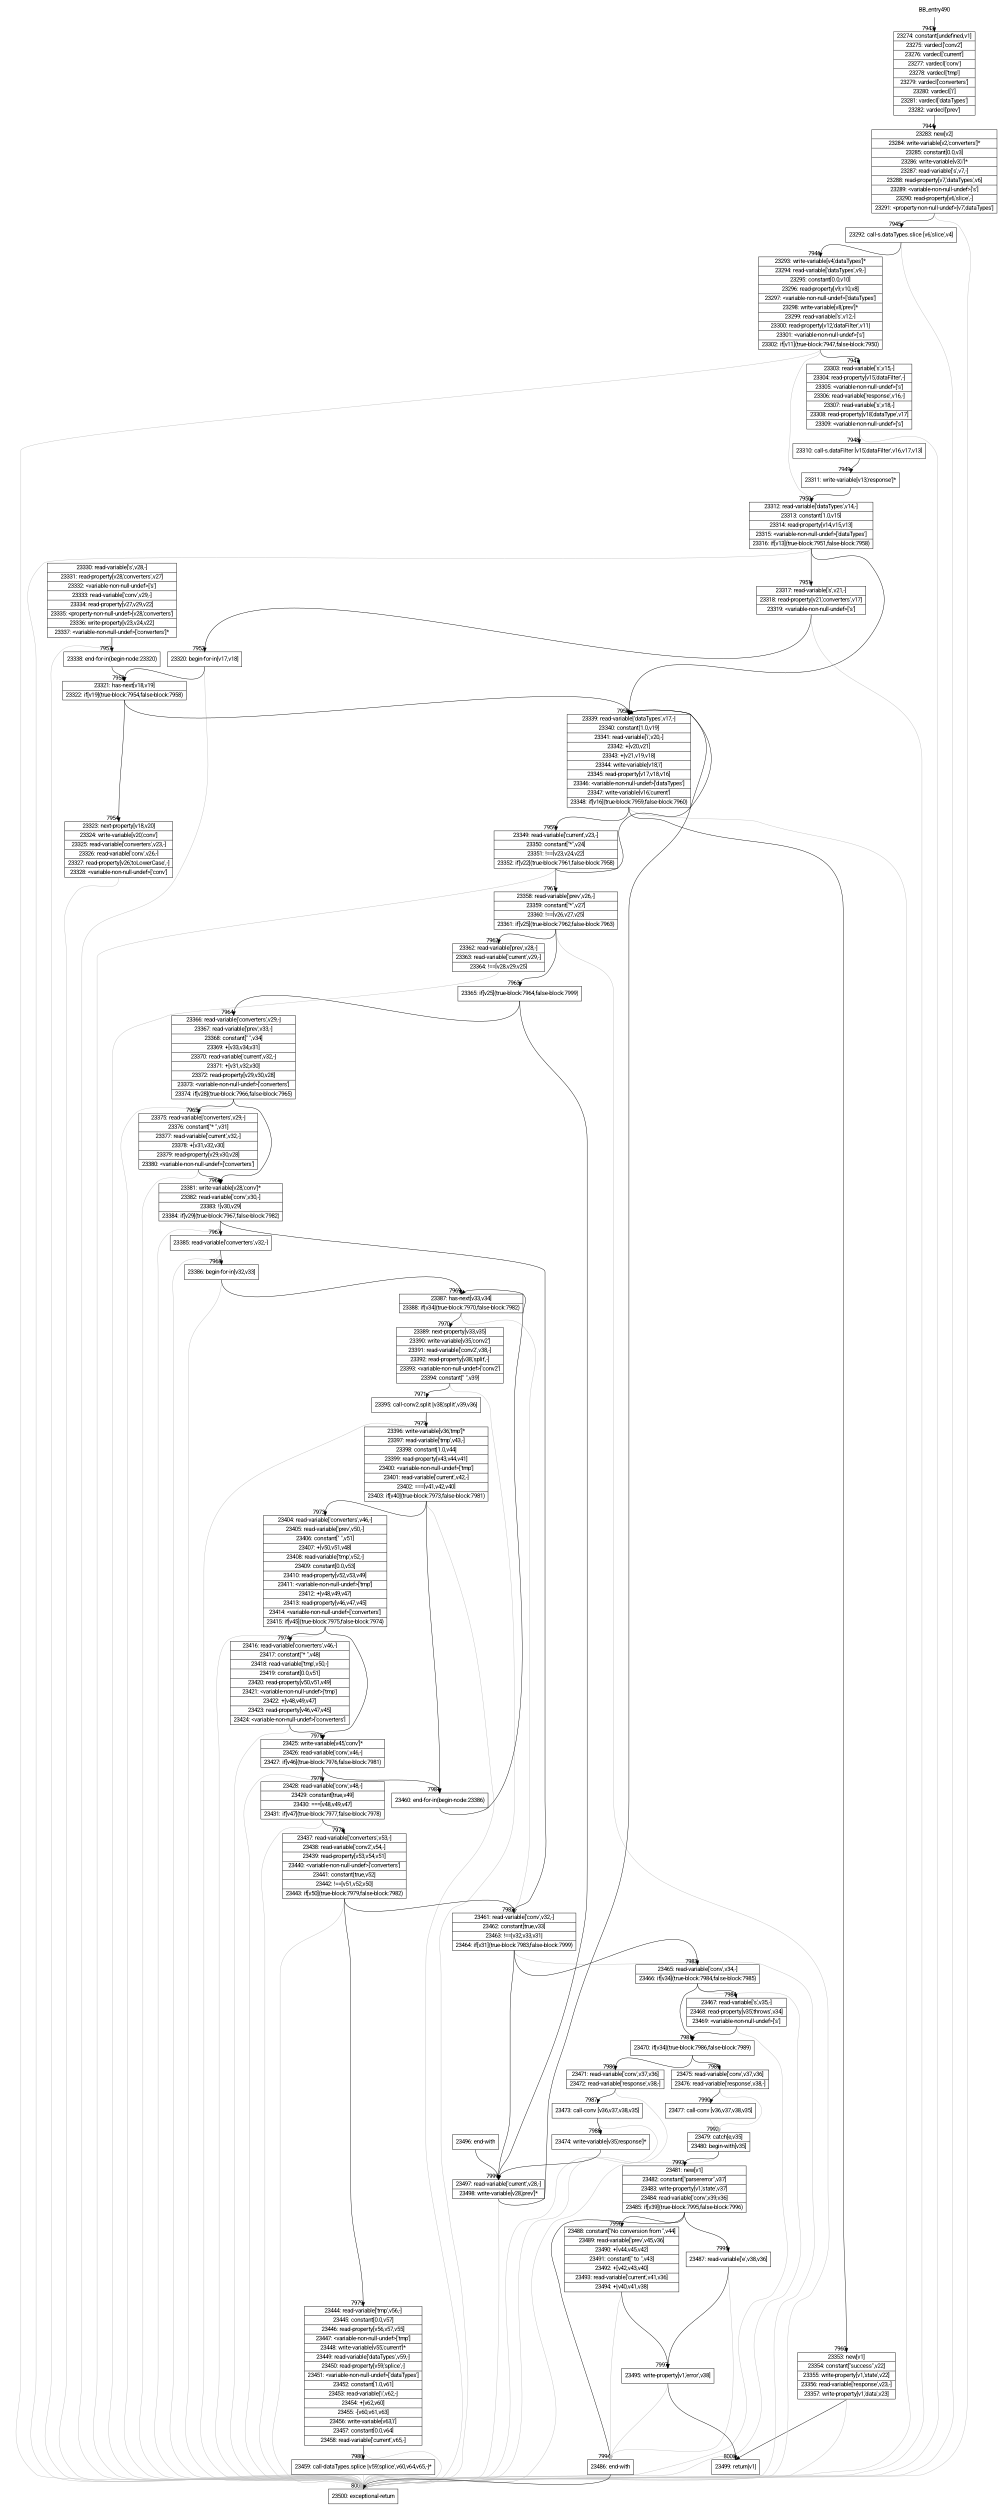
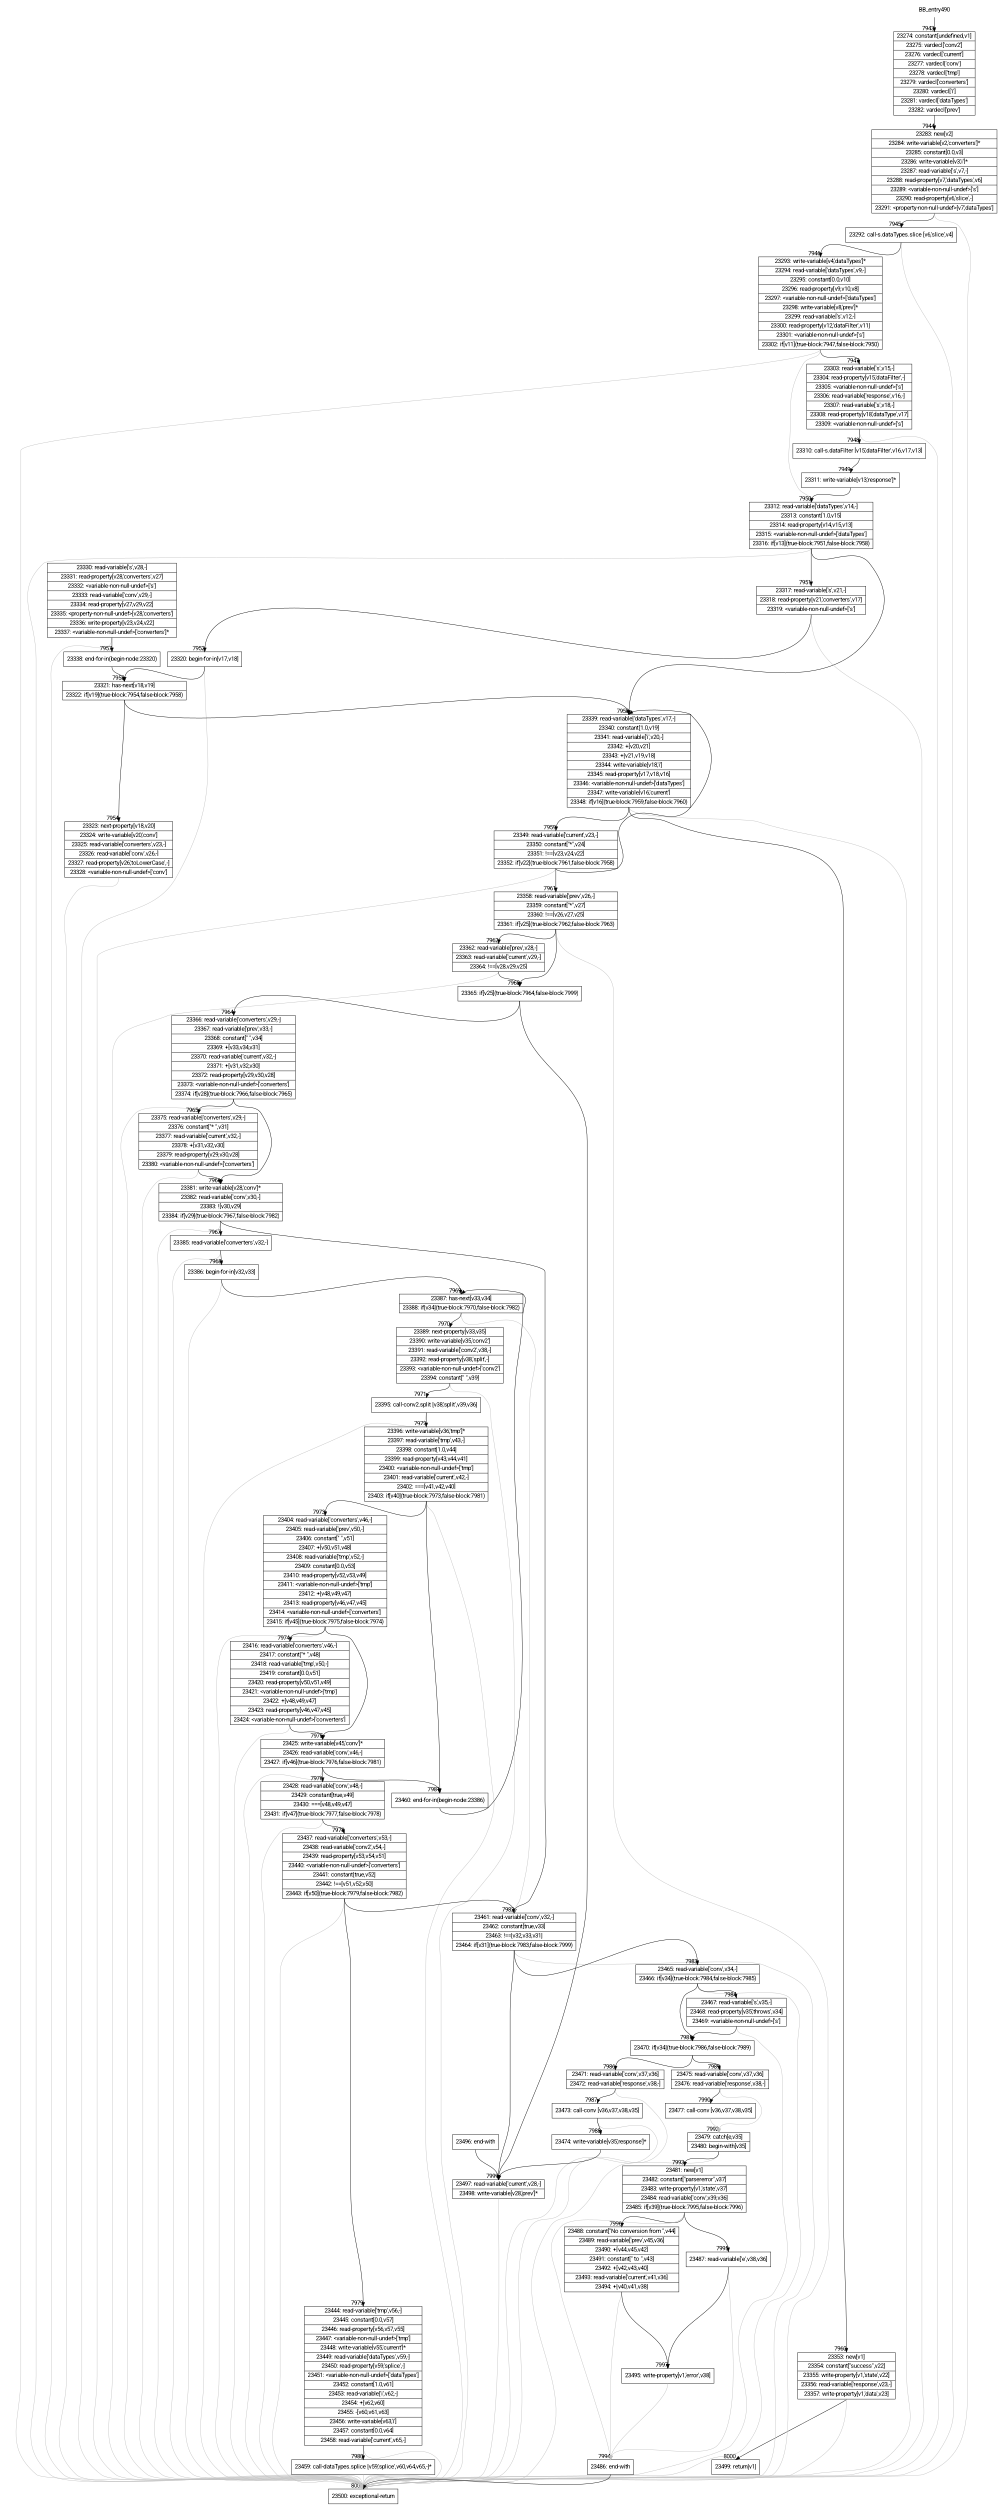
  digraph {
    fontname=Roboto
    rankdir=TD
    node [fontname=Roboto shape=record]
    edge [fontname=Roboto headport=n tailport=s]
    n1 [label=BB_entry490 shape=none]
    n2 [label="{23274: constant[undefined,v1]|23275: vardecl['conv2']|23276: vardecl['current']|23277: vardecl['conv']|23278: vardecl['tmp']|23279: vardecl['converters']|23280: vardecl['i']|23281: vardecl['dataTypes']|23282: vardecl['prev']}"]
    n3 [label="{23283: new[v2]|23284: write-variable[v2,'converters']*|23285: constant[0.0,v3]|23286: write-variable[v3,'i']*|23287: read-variable['s',v7,-]|23288: read-property[v7,'dataTypes',v6]|23289: \<variable-non-null-undef\>['s']|23290: read-property[v6,'slice',-]|23291: \<property-non-null-undef\>[v7,'dataTypes']}"]
    n4 [label="{23292: call-s.dataTypes.slice [v6,'slice',v4]}"]
    n5 [label="{23500: exceptional-return}"]
    n6 [label="{23293: write-variable[v4,'dataTypes']*|23294: read-variable['dataTypes',v9,-]|23295: constant[0.0,v10]|23296: read-property[v9,v10,v8]|23297: \<variable-non-null-undef\>['dataTypes']|23298: write-variable[v8,'prev']*|23299: read-variable['s',v12,-]|23300: read-property[v12,'dataFilter',v11]|23301: \<variable-non-null-undef\>['s']|23302: if[v11](true-block:7947,false-block:7950)}"]
    n7 [label="{23303: read-variable['s',v15,-]|23304: read-property[v15,'dataFilter',-]|23305: \<variable-non-null-undef\>['s']|23306: read-variable['response',v16,-]|23307: read-variable['s',v18,-]|23308: read-property[v18,'dataType',v17]|23309: \<variable-non-null-undef\>['s']}"]
    n8 [label="{23312: read-variable['dataTypes',v14,-]|23313: constant[1.0,v15]|23314: read-property[v14,v15,v13]|23315: \<variable-non-null-undef\>['dataTypes']|23316: if[v13](true-block:7951,false-block:7958)}"]
    n9 [label="{23310: call-s.dataFilter [v15,'dataFilter',v16,v17,v13]}"]
    n10 [label="{23317: read-variable['s',v21,-]|23318: read-property[v21,'converters',v17]|23319: \<variable-non-null-undef\>['s']}"]
    n11 [label="{23339: read-variable['dataTypes',v17,-]|23340: constant[1.0,v19]|23341: read-variable['i',v20,-]|23342: +[v20,v21]|23343: +[v21,v19,v18]|23344: write-variable[v18,'i']|23345: read-property[v17,v18,v16]|23346: \<variable-non-null-undef\>['dataTypes']|23347: write-variable[v16,'current']|23348: if[v16](true-block:7959,false-block:7960)}"]
    n12 [label="{23311: write-variable[v13,'response']*}"]
    n13 [label="{23320: begin-for-in[v17,v18]}"]
    n14 [label="{23349: read-variable['current',v23,-]|23350: constant[\"*\",v24]|23351: !==[v23,v24,v22]|23352: if[v22](true-block:7961,false-block:7958)}"]
    n15 [label="{23353: new[v1]|23354: constant[\"success\",v22]|23355: write-property[v1,'state',v22]|23356: read-variable['response',v23,-]|23357: write-property[v1,'data',v23]}"]
    n16 [label="{23321: has-next[v18,v19]|23322: if[v19](true-block:7954,false-block:7958)}"]
    n17 [label="{23358: read-variable['prev',v26,-]|23359: constant[\"*\",v27]|23360: !==[v26,v27,v25]|23361: if[v25](true-block:7962,false-block:7963)}"]
    n18 [label="{23499: return[v1]}"]
    n19 [label="{23323: next-property[v18,v20]|23324: write-variable[v20,'conv']|23325: read-variable['converters',v23,-]|23326: read-variable['conv',v26,-]|23327: read-property[v26,'toLowerCase',-]|23328: \<variable-non-null-undef\>['conv']}"]
    n20 [label="{23330: read-variable['s',v28,-]|23331: read-property[v28,'converters',v27]|23332: \<variable-non-null-undef\>['s']|23333: read-variable['conv',v29,-]|23334: read-property[v27,v29,v22]|23335: \<property-non-null-undef\>[v28,'converters']|23336: write-property[v23,v24,v22]|23337: \<variable-non-null-undef\>['converters']*}"]
    n21 [label="{23338: end-for-in(begin-node:23320)}"]
    n22 [label="{23365: if[v25](true-block:7964,false-block:7999)}"]
    n23 [label="{23362: read-variable['prev',v28,-]|23363: read-variable['current',v29,-]|23364: !==[v28,v29,v25]}"]
    n24 [label="{23366: read-variable['converters',v29,-]|23367: read-variable['prev',v33,-]|23368: constant[\" \",v34]|23369: +[v33,v34,v31]|23370: read-variable['current',v32,-]|23371: +[v31,v32,v30]|23372: read-property[v29,v30,v28]|23373: \<variable-non-null-undef\>['converters']|23374: if[v28](true-block:7966,false-block:7965)}"]
    n25 [label="{23497: read-variable['current',v28,-]|23498: write-variable[v28,'prev']*}"]
    n26 [label="{23381: write-variable[v28,'conv']*|23382: read-variable['conv',v30,-]|23383: ![v30,v29]|23384: if[v29](true-block:7967,false-block:7982)}"]
    n27 [label="{23375: read-variable['converters',v29,-]|23376: constant[\"* \",v31]|23377: read-variable['current',v32,-]|23378: +[v31,v32,v30]|23379: read-property[v29,v30,v28]|23380: \<variable-non-null-undef\>['converters']}"]
    n28 [label="{23385: read-variable['converters',v32,-]}"]
    n29 [label="{23461: read-variable['conv',v32,-]|23462: constant[true,v33]|23463: !==[v32,v33,v31]|23464: if[v31](true-block:7983,false-block:7999)}"]
    n30 [label="{23386: begin-for-in[v32,v33]}"]
    n31 [label="{23465: read-variable['conv',v34,-]|23466: if[v34](true-block:7984,false-block:7985)}"]
    n32 [label="{23387: has-next[v33,v34]|23388: if[v34](true-block:7970,false-block:7982)}"]
    n33 [label="{23470: if[v34](true-block:7986,false-block:7989)}"]
    n34 [label="{23467: read-variable['s',v35,-]|23468: read-property[v35,'throws',v34]|23469: \<variable-non-null-undef\>['s']}"]
    n35 [label="{23389: next-property[v33,v35]|23390: write-variable[v35,'conv2']|23391: read-variable['conv2',v38,-]|23392: read-property[v38,'split',-]|23393: \<variable-non-null-undef\>['conv2']|23394: constant[\" \",v39]}"]
    n36 [label="{23395: call-conv2.split [v38,'split',v39,v36]}"]
    n37 [label="{23396: write-variable[v36,'tmp']*|23397: read-variable['tmp',v43,-]|23398: constant[1.0,v44]|23399: read-property[v43,v44,v41]|23400: \<variable-non-null-undef\>['tmp']|23401: read-variable['current',v42,-]|23402: ===[v41,v42,v40]|23403: if[v40](true-block:7973,false-block:7981)}"]
    n38 [label="{23404: read-variable['converters',v46,-]|23405: read-variable['prev',v50,-]|23406: constant[\" \",v51]|23407: +[v50,v51,v48]|23408: read-variable['tmp',v52,-]|23409: constant[0.0,v53]|23410: read-property[v52,v53,v49]|23411: \<variable-non-null-undef\>['tmp']|23412: +[v48,v49,v47]|23413: read-property[v46,v47,v45]|23414: \<variable-non-null-undef\>['converters']|23415: if[v45](true-block:7975,false-block:7974)}"]
    n39 [label="{23460: end-for-in(begin-node:23386)}"]
    n40 [label="{23425: write-variable[v45,'conv']*|23426: read-variable['conv',v46,-]|23427: if[v46](true-block:7976,false-block:7981)}"]
    n41 [label="{23416: read-variable['converters',v46,-]|23417: constant[\"* \",v48]|23418: read-variable['tmp',v50,-]|23419: constant[0.0,v51]|23420: read-property[v50,v51,v49]|23421: \<variable-non-null-undef\>['tmp']|23422: +[v48,v49,v47]|23423: read-property[v46,v47,v45]|23424: \<variable-non-null-undef\>['converters']}"]
    n42 [label="{23428: read-variable['conv',v48,-]|23429: constant[true,v49]|23430: ===[v48,v49,v47]|23431: if[v47](true-block:7977,false-block:7978)}"]
    n43 [label="{23437: read-variable['converters',v53,-]|23438: read-variable['conv2',v54,-]|23439: read-property[v53,v54,v51]|23440: \<variable-non-null-undef\>['converters']|23441: constant[true,v52]|23442: !==[v51,v52,v50]|23443: if[v50](true-block:7979,false-block:7982)}"]
    n44 [label="{23444: read-variable['tmp',v56,-]|23445: constant[0.0,v57]|23446: read-property[v56,v57,v55]|23447: \<variable-non-null-undef\>['tmp']|23448: write-variable[v55,'current']*|23449: read-variable['dataTypes',v59,-]|23450: read-property[v59,'splice',-]|23451: \<variable-non-null-undef\>['dataTypes']|23452: constant[1.0,v61]|23453: read-variable['i',v62,-]|23454: +[v62,v60]|23455: -[v60,v61,v63]|23456: write-variable[v63,'i']|23457: constant[0.0,v64]|23458: read-variable['current',v65,-]}"]
    n45 [label="{23459: call-dataTypes.splice [v59,'splice',v60,v64,v65,-]*}"]
    n46 [label="{23471: read-variable['conv',v37,v36]|23472: read-variable['response',v38,-]}"]
    n47 [label="{23475: read-variable['conv',v37,v36]|23476: read-variable['response',v38,-]}"]
    n48 [label="{23473: call-conv [v36,v37,v38,v35]}"]
    n49 [label="{23477: call-conv [v36,v37,v38,v35]}"]
    n50 [label="{23479: catch[e,v35]|23480: begin-with[v35]}"]
    n51 [label="{23474: write-variable[v35,'response']*}"]
    n52 [label="{23481: new[v1]|23482: constant[\"parsererror\",v37]|23483: write-property[v1,'state',v37]|23484: read-variable['conv',v39,v36]|23485: if[v39](true-block:7995,false-block:7996)}"]
    n53 [label="{23487: read-variable['e',v38,v36]}"]
    n54 [label="{23488: constant[\"No conversion from \",v44]|23489: read-variable['prev',v45,v36]|23490: +[v44,v45,v42]|23491: constant[\" to \",v43]|23492: +[v42,v43,v40]|23493: read-variable['current',v41,v36]|23494: +[v40,v41,v38]}"]
    n55 [label="{23486: end-with}"]
    n56 [label="{23495: write-property[v1,'error',v38]}"]
    n57 [label="{23496: end-with}"]
    n1 -> n2 [headlabel="    7943"]
    n2 -> n3 [headlabel="      7944"]
    n3 -> n4 [headlabel="      7945"]
    n3 -> n5 [color=gray headlabel="      8001"]
    n4 -> n5 [color=gray]
    n4 -> n6 [headlabel="      7946"]
    n6 -> n5 [color=gray]
    n6 -> n7 [headlabel="      7947"]
    n6 -> n8 [color=gray headlabel="      7950"]
    n7 -> n5 [color=gray]
    n7 -> n9 [headlabel="      7948"]
    n8 -> n5 [color=gray]
    n8 -> n10 [headlabel="      7951"]
    n8 -> n11 [headlabel="      7958"]
    n9 -> n12 [headlabel="      7949"]
    n10 -> n5 [color=gray]
    n10 -> n13 [headlabel="      7952"]
    n11 -> n5 [color=gray]
    n11 -> n14 [headlabel="      7959"]
    n11 -> n15 [headlabel="      7960"]
    n12 -> n8
    n13 -> n5 [color=gray]
    n13 -> n16 [headlabel="      7953"]
    n14 -> n5 [color=gray]
    n14 -> n11
    n14 -> n17 [headlabel="      7961"]
    n15 -> n5 [color=gray]
    n15 -> n18 [headlabel="      8000"]
    n16 -> n11
    n16 -> n19 [headlabel="      7954"]
    n17 -> n5 [color=gray]
    n17 -> n22 [headlabel="      7963"]
    n17 -> n23 [headlabel="      7962"]
    n19 -> n5 [color=gray]
    n20 -> n5 [color=gray]
    n20 -> n21 [headlabel="      7957"]
    n21 -> n16
    n22 -> n24 [headlabel="      7964"]
    n22 -> n25 [headlabel="      7999"]
    n23 -> n5 [color=gray]
+   n23 -> n22
    n24 -> n5 [color=gray]
    n24 -> n26 [headlabel="      7966"]
    n24 -> n27 [headlabel="      7965"]
    n25 -> n5 [color=gray]
-   n25 -> n11
    n26 -> n5 [color=gray]
    n26 -> n28 [headlabel="      7967"]
    n26 -> n29 [headlabel="      7982"]
    n27 -> n5 [color=gray]
    n27 -> n26
    n28 -> n5 [color=gray]
    n28 -> n30 [headlabel="      7968"]
    n29 -> n5 [color=gray]
    n29 -> n25
    n29 -> n31 [headlabel="      7983"]
    n30 -> n5 [color=gray]
    n30 -> n32 [headlabel="      7969"]
    n31 -> n5 [color=gray]
    n31 -> n33 [headlabel="      7985"]
    n31 -> n34 [headlabel="      7984"]
    n32 -> n29 [color=gray]
    n32 -> n35 [headlabel="      7970"]
    n33 -> n46 [headlabel="      7986"]
    n33 -> n47 [headlabel="      7989"]
    n34 -> n5 [color=gray]
    n34 -> n33
    n35 -> n5 [color=gray]
    n35 -> n36 [headlabel="      7971"]
    n36 -> n5 [color=gray]
    n36 -> n37 [headlabel="      7972"]
    n37 -> n5 [color=gray]
    n37 -> n38 [headlabel="      7973"]
    n37 -> n39 [headlabel="      7981"]
    n38 -> n5 [color=gray]
    n38 -> n40 [headlabel="      7975"]
    n38 -> n41 [headlabel="      7974"]
    n39 -> n32
    n40 -> n5 [color=gray]
    n40 -> n39
    n40 -> n42 [headlabel="      7976"]
    n41 -> n5 [color=gray]
    n41 -> n40
    n42 -> n5 [color=gray]
    n42 -> n43 [headlabel="      7978"]
    n43 -> n5 [color=gray]
    n43 -> n29
    n43 -> n44 [headlabel="      7979"]
    n44 -> n5 [color=gray]
    n44 -> n45 [headlabel="      7980"]
    n45 -> n5 [color=gray]
    n46 -> n5 [color=gray]
    n46 -> n48 [headlabel="      7987"]
    n47 -> n49 [headlabel="      7990"]
    n47 -> n50 [color=gray headlabel="      7992"]
    n48 -> n5 [color=gray]
    n48 -> n51 [headlabel="      7988"]
    n49 -> n50 [color=gray]
    n50 -> n5 [color=gray]
    n50 -> n52 [headlabel="      7993"]
    n51 -> n25
    n52 -> n53 [headlabel="      7995"]
    n52 -> n54 [headlabel="      7996"]
-   n52 -> n55 [color=black headlabel="      7994"]
+   n52 -> n55 [color=gray headlabel="      7994"]
    n53 -> n55 [color=gray]
    n53 -> n56 [headlabel="      7997"]
    n54 -> n55 [color=gray]
    n54 -> n56
    n55 -> n5
-   n56 -> n18
    n56 -> n55 [color=gray]
    n57 -> n25
  }
